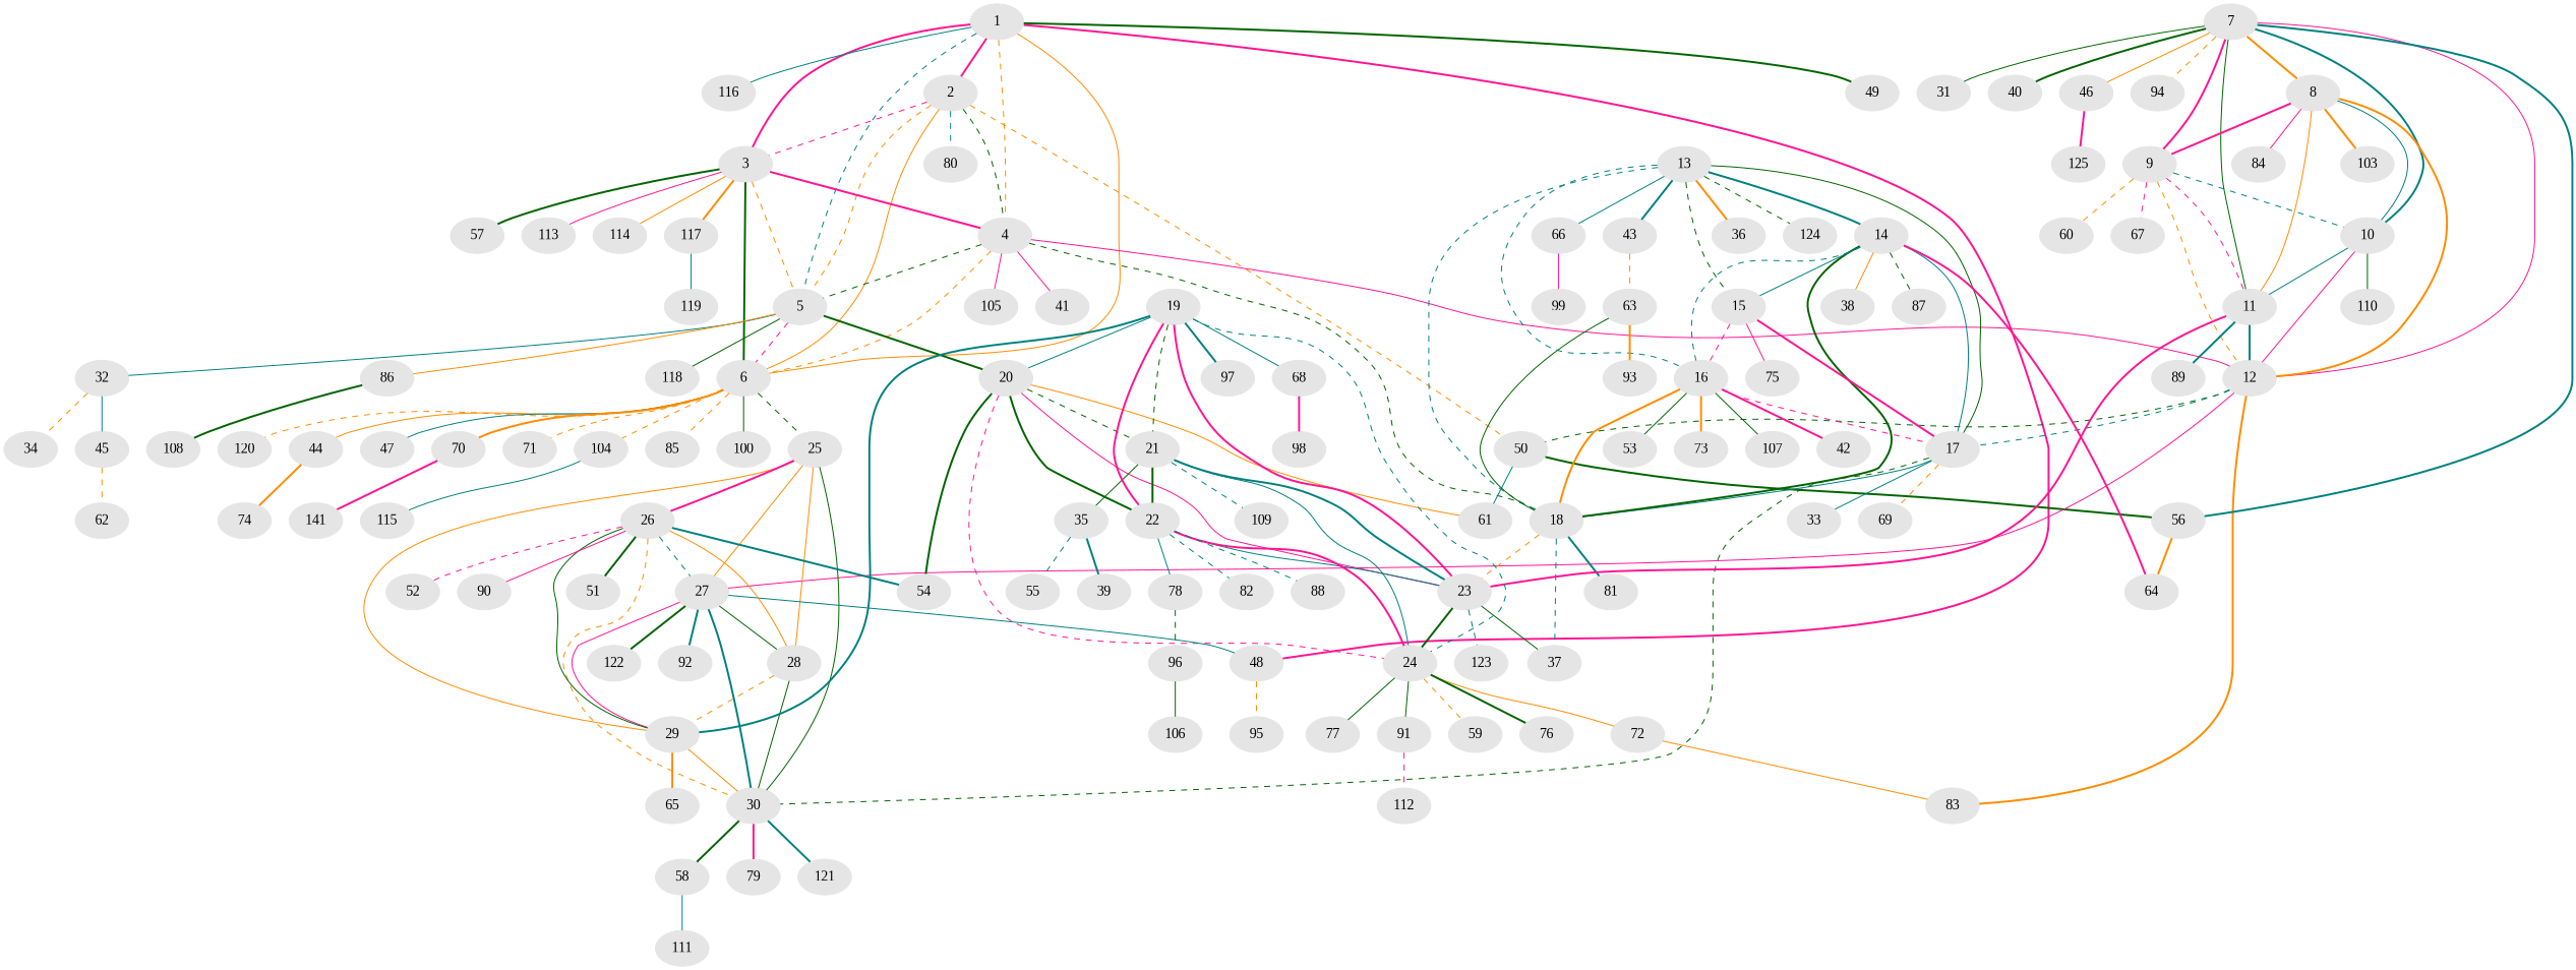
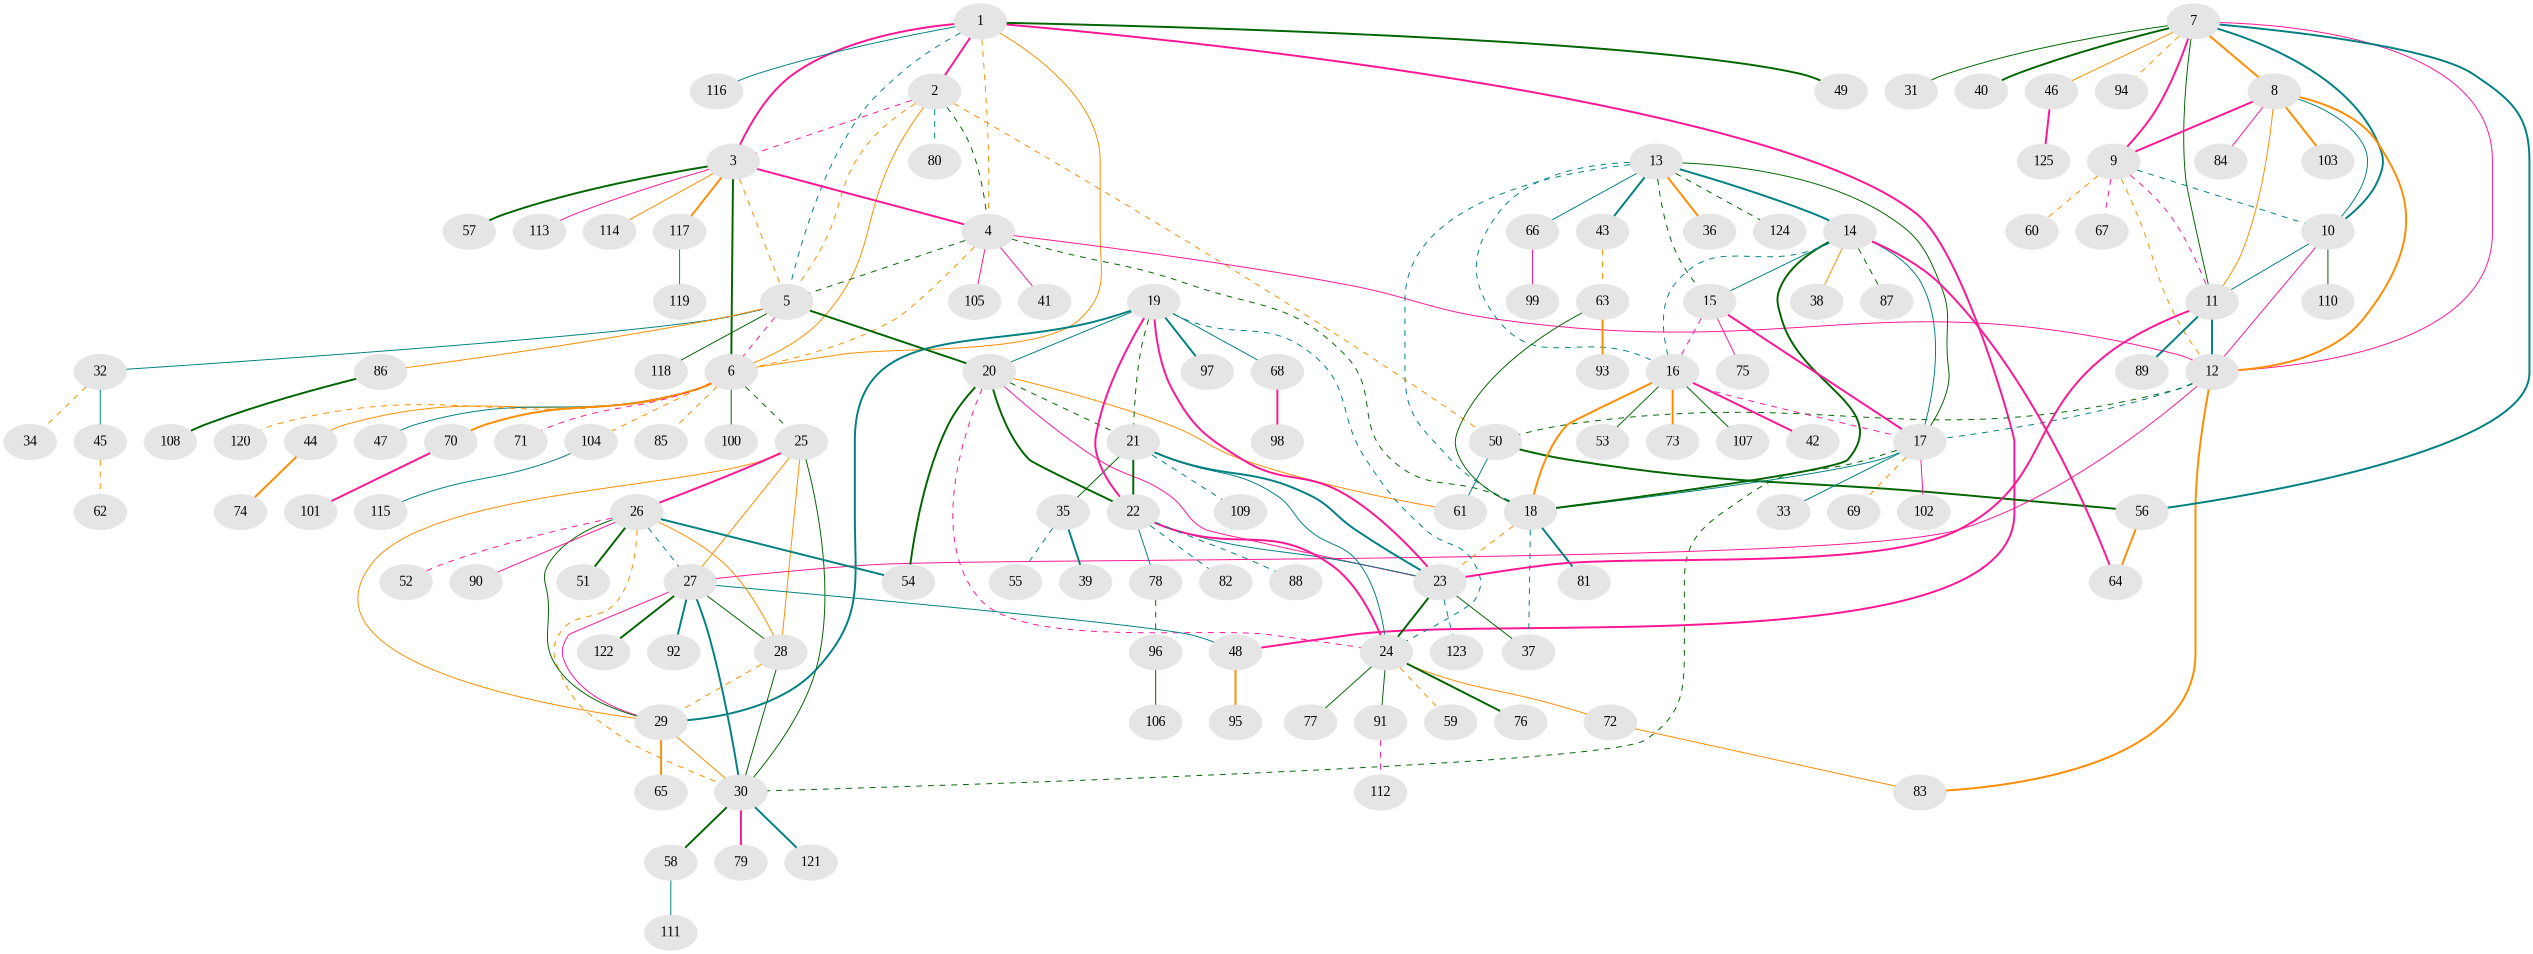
  graph {
    fontname="Liberation Serif"
    node [color=gray90 fontname="Liberation Serif" style=filled]
    edge [color=teal fontname="Liberation Serif" style=solid]
    1
    2
    3
    4
    5
    6
    48
    49
    116
    50
    80
    57
    113
    114
    117
    12
    18
    41
    105
    20
    32
    86
    118
    25
    44
    47
    70
    71
    85
    100
    104
    120
    95
    56
    61
    119
    17
    27
    83
    23
    37
    81
    21
    22
    24
    54
    34
    45
    108
    30
    29
    26
    28
    74
-   101 [label=141]
+   101
    115
    7
    8
    9
    10
    11
    31
    40
    46
    94
    84
    103
    60
    67
    110
    89
    125
    64
    123
    33
    69
+   102
    92
    122
    13
    14
    15
    16
    36
    43
    66
    124
    38
    87
    75
    42
    53
    73
    107
    63
    99
    58
    79
    121
    19
    68
    97
    35
    109
    78
    82
    88
    59
    72
    76
    77
    91
    65
    98
    39
    55
    96
    112
    51
    52
    90
    111
    62
    93
    106
    1 -- 2 [color=deeppink style=bold]
    1 -- 3 [color=deeppink style=bold]
    1 -- 4 [color=darkorange style=dashed]
    1 -- 5 [style=dashed]
    1 -- 6 [color=darkorange]
    1 -- 48 [color=deeppink style=bold]
    1 -- 49 [color=darkgreen style=bold]
    1 -- 116
    2 -- 3 [color=deeppink style=dashed]
    2 -- 4 [color=darkgreen style=dashed]
    2 -- 5 [color=darkorange style=dashed]
    2 -- 6 [color=darkorange]
    2 -- 50 [color=darkorange style=dashed]
    2 -- 80 [style=dashed]
    3 -- 4 [color=deeppink style=bold]
    3 -- 5 [color=darkorange style=dashed]
    3 -- 6 [color=darkgreen style=bold]
    3 -- 57 [color=darkgreen style=bold]
    3 -- 113 [color=deeppink]
    3 -- 114 [color=darkorange]
    3 -- 117 [color=darkorange style=bold]
    4 -- 5 [color=darkgreen style=dashed]
    4 -- 6 [color=darkorange style=dashed]
    4 -- 12 [color=deeppink]
    4 -- 18 [color=darkgreen style=dashed]
    4 -- 41 [color=deeppink]
    4 -- 105 [color=deeppink]
    5 -- 6 [color=deeppink style=dashed]
    5 -- 20 [color=darkgreen style=bold]
    5 -- 32
    5 -- 86 [color=darkorange]
    5 -- 118 [color=darkgreen]
    6 -- 25 [color=darkgreen style=dashed]
    6 -- 44 [color=darkorange]
    6 -- 47
    6 -- 70 [color=darkorange style=bold]
-   6 -- 71 [color=darkorange style=dashed]
+   6 -- 71 [color=deeppink style=dashed]
    6 -- 85 [color=darkorange style=dashed]
    6 -- 100 [color=darkgreen]
    6 -- 104 [color=darkorange style=dashed]
    6 -- 120 [color=darkorange style=dashed]
-   48 -- 95 [color=darkorange style=dashed]
+   48 -- 95 [color=darkorange style=bold]
    50 -- 56 [color=darkgreen style=bold]
    50 -- 61
    117 -- 119
    12 -- 50 [color=darkgreen style=dashed]
    12 -- 17 [style=dashed]
    12 -- 27 [color=deeppink]
    12 -- 83 [color=darkorange style=bold]
    18 -- 23 [color=darkorange style=dashed]
    18 -- 37 [style=dashed]
    18 -- 81 [style=bold]
    20 -- 61 [color=darkorange]
    20 -- 23 [color=deeppink]
    20 -- 21 [color=darkgreen style=dashed]
    20 -- 22 [color=darkgreen style=bold]
    20 -- 24 [color=deeppink style=dashed]
    20 -- 54 [color=darkgreen style=bold]
    32 -- 34 [color=darkorange style=dashed]
    32 -- 45
    86 -- 108 [color=darkgreen style=bold]
    25 -- 27 [color=darkorange]
    25 -- 30 [color=darkgreen]
    25 -- 29 [color=darkorange]
    25 -- 26 [color=deeppink style=bold]
    25 -- 28 [color=darkorange]
    44 -- 74 [color=darkorange style=bold]
    70 -- 101 [color=deeppink style=bold]
    104 -- 115
    56 -- 64 [color=darkorange style=bold]
    17 -- 18
    17 -- 30 [color=darkgreen style=dashed]
    17 -- 33
    17 -- 69 [color=darkorange style=dashed]
+   17 -- 102 [color=deeppink]
    27 -- 48
    27 -- 30 [style=bold]
    27 -- 29 [color=deeppink]
    27 -- 28 [color=darkgreen]
    27 -- 92 [style=bold]
    27 -- 122 [color=darkgreen style=bold]
    23 -- 37 [color=darkgreen]
    23 -- 24 [color=darkgreen style=bold]
    23 -- 123 [style=dashed]
    21 -- 23 [style=bold]
    21 -- 22 [color=darkgreen style=bold]
    21 -- 24
    21 -- 35 [color=darkgreen]
    21 -- 109 [style=dashed]
    22 -- 23
    22 -- 24 [color=deeppink style=bold]
    22 -- 78
    22 -- 82 [style=dashed]
    22 -- 88 [style=dashed]
    24 -- 59 [color=darkorange style=dashed]
    24 -- 72 [color=darkorange]
    24 -- 76 [color=darkgreen style=bold]
    24 -- 77 [color=darkgreen]
    24 -- 91 [color=darkgreen]
    45 -- 62 [color=darkorange style=dashed]
    30 -- 58 [color=darkgreen style=bold]
    30 -- 79 [color=deeppink style=bold]
    30 -- 121 [style=bold]
    29 -- 30 [color=darkorange]
    29 -- 65 [color=darkorange style=bold]
    26 -- 27 [style=dashed]
    26 -- 54 [style=bold]
    26 -- 30 [color=darkorange style=dashed]
    26 -- 29 [color=darkgreen]
    26 -- 28 [color=darkorange]
    26 -- 51 [color=darkgreen style=bold]
    26 -- 52 [color=deeppink style=dashed]
    26 -- 90 [color=deeppink]
    28 -- 30 [color=darkgreen]
    28 -- 29 [color=darkorange style=dashed]
    7 -- 12 [color=deeppink]
    7 -- 56 [style=bold]
    7 -- 8 [color=darkorange style=bold]
    7 -- 9 [color=deeppink style=bold]
    7 -- 10 [style=bold]
    7 -- 11 [color=darkgreen]
    7 -- 31 [color=darkgreen]
    7 -- 40 [color=darkgreen style=bold]
    7 -- 46 [color=darkorange]
    7 -- 94 [color=darkorange style=dashed]
    8 -- 12 [color=darkorange style=bold]
    8 -- 9 [color=deeppink style=bold]
    8 -- 10
    8 -- 11 [color=darkorange]
    8 -- 84 [color=deeppink]
    8 -- 103 [color=darkorange style=bold]
    9 -- 12 [color=darkorange style=dashed]
    9 -- 10 [style=dashed]
    9 -- 11 [color=deeppink style=dashed]
    9 -- 60 [color=darkorange style=dashed]
    9 -- 67 [color=deeppink style=dashed]
    10 -- 12 [color=deeppink]
    10 -- 11
    10 -- 110 [color=darkgreen]
    11 -- 12 [style=bold]
    11 -- 23 [color=deeppink style=bold]
    11 -- 89 [style=bold]
    46 -- 125 [color=deeppink style=bold]
    13 -- 18 [style=dashed]
    13 -- 17 [color=darkgreen]
    13 -- 14 [style=bold]
    13 -- 15 [color=darkgreen style=dashed]
    13 -- 16 [style=dashed]
    13 -- 36 [color=darkorange style=bold]
    13 -- 43 [style=bold]
    13 -- 66
    13 -- 124 [color=darkgreen style=dashed]
    14 -- 18 [color=darkgreen style=bold]
    14 -- 17
    14 -- 64 [color=deeppink style=bold]
    14 -- 15
    14 -- 16 [style=dashed]
    14 -- 38 [color=darkorange]
    14 -- 87 [color=darkgreen style=dashed]
    15 -- 17 [color=deeppink style=bold]
    15 -- 16 [color=deeppink style=dashed]
    15 -- 75 [color=deeppink]
    16 -- 18 [color=darkorange style=bold]
    16 -- 17 [color=deeppink style=dashed]
    16 -- 42 [color=deeppink style=bold]
    16 -- 53 [color=darkgreen]
    16 -- 73 [color=darkorange style=bold]
    16 -- 107 [color=darkgreen]
    43 -- 63 [color=darkorange style=dashed]
    66 -- 99 [color=deeppink]
    63 -- 18 [color=darkgreen]
    63 -- 93 [color=darkorange style=bold]
    58 -- 111
    19 -- 20
    19 -- 23 [color=deeppink style=bold]
    19 -- 21 [color=darkgreen style=dashed]
    19 -- 22 [color=deeppink style=bold]
    19 -- 24 [style=dashed]
    19 -- 29 [style=bold]
    19 -- 68
    19 -- 97 [style=bold]
    68 -- 98 [color=deeppink style=bold]
    35 -- 39 [style=bold]
    35 -- 55 [style=dashed]
    78 -- 96 [color=darkgreen style=dashed]
    72 -- 83 [color=darkorange]
    91 -- 112 [color=deeppink style=dashed]
    96 -- 106 [color=darkgreen]
  }
